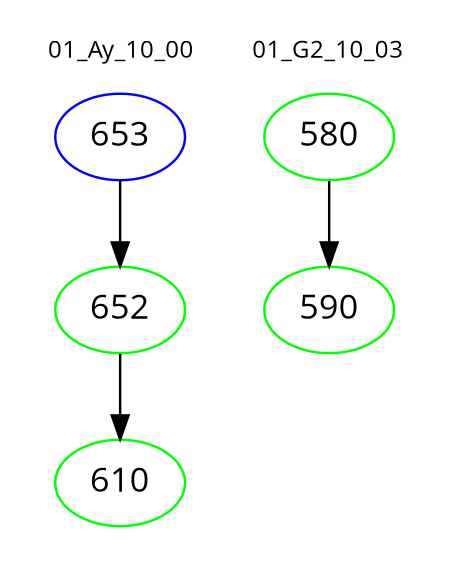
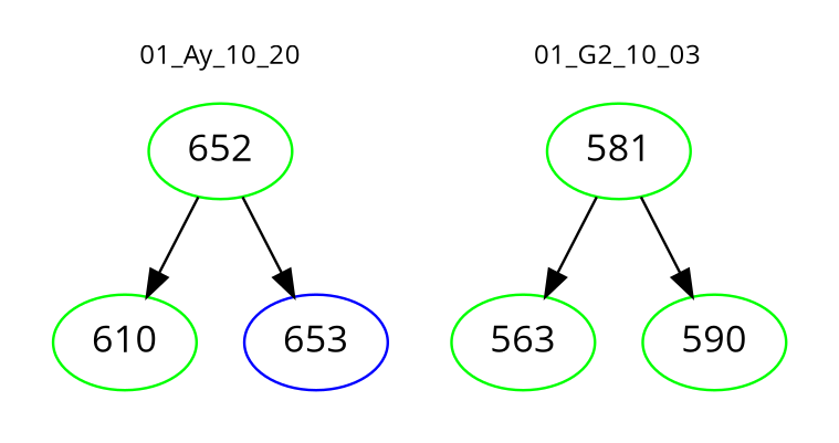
  digraph {
    fontname="Open Sans"
    node [color=green fontname="Open Sans"]
    edge [color=black fontname="Open Sans"]
    n1 [label=652]
    n2 [label=610]
    n3 [color=blue label=653]
-   n4 [label=580]
+   n4 [label=581]
+   n5 [label=563]
    n6 [label=590]
    subgraph cluster_1 {
      color=white
      fontsize=10
-     label="01_Ay_10_00"
+     label="01_Ay_10_20"
      n1
      n2
      n3
    }
    subgraph cluster_2 {
      color=white
      fontsize=10
      label="01_G2_10_03"
      n4
+     n5
      n6
    }
    n1 -> n2
-   n3 -> n1
+   n1 -> n3
+   n4 -> n5
    n4 -> n6
  }
